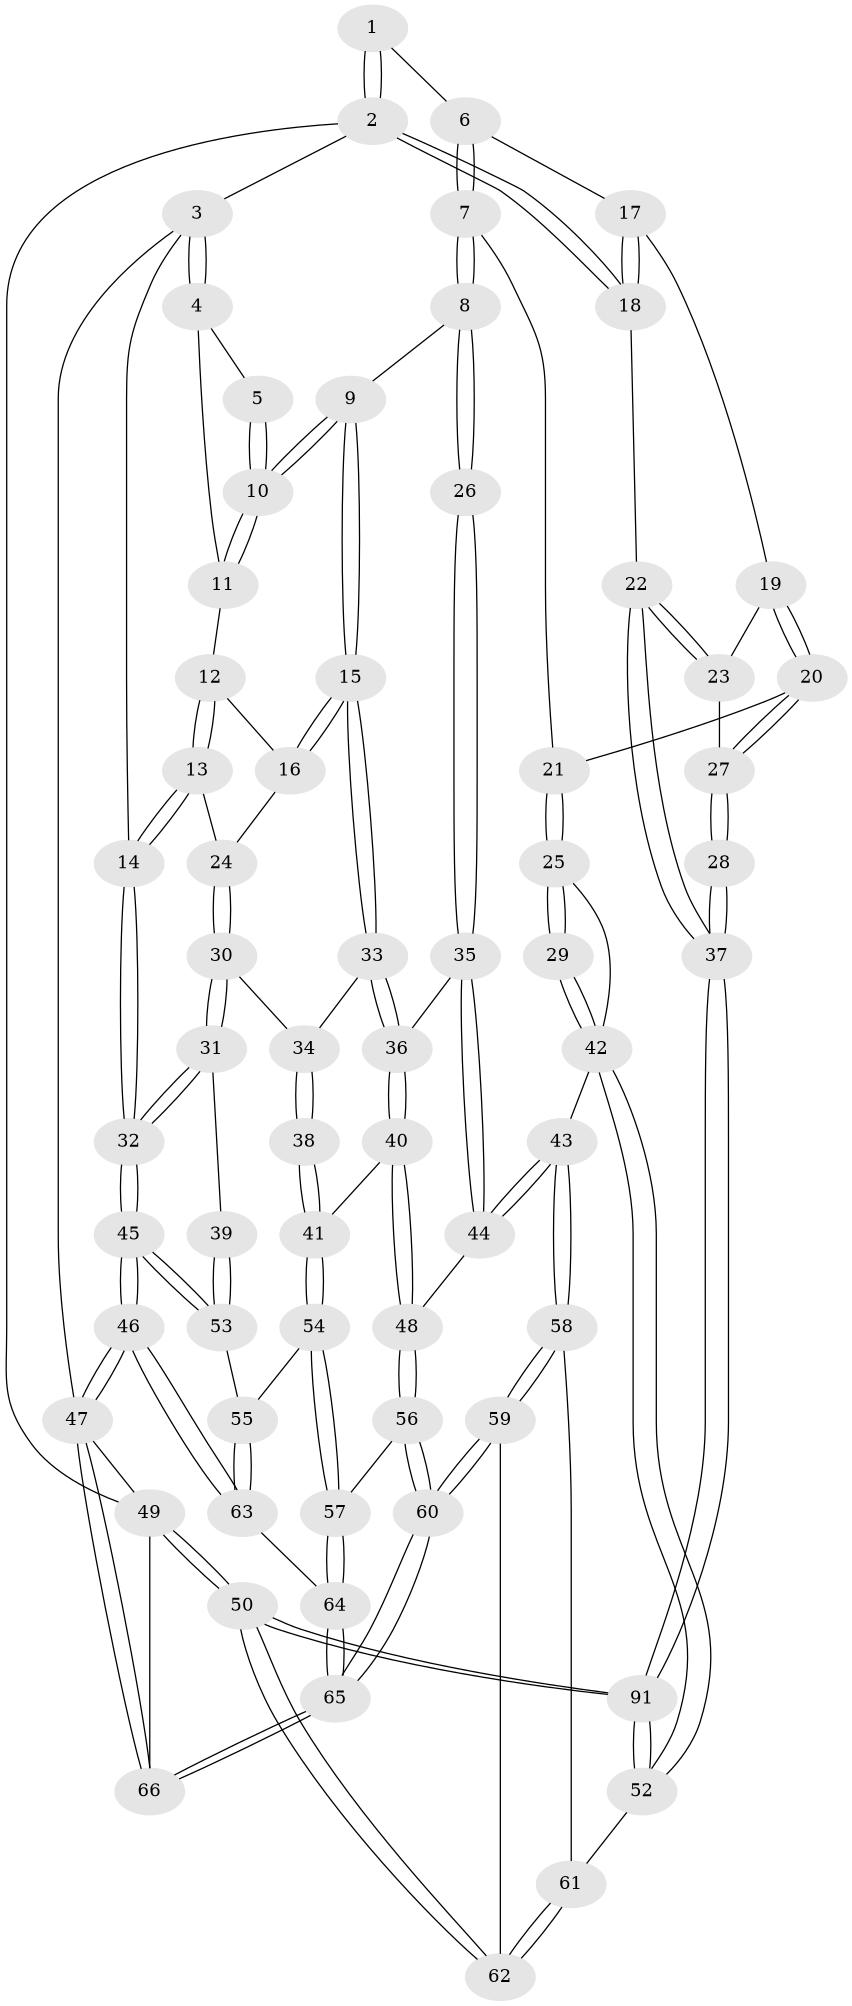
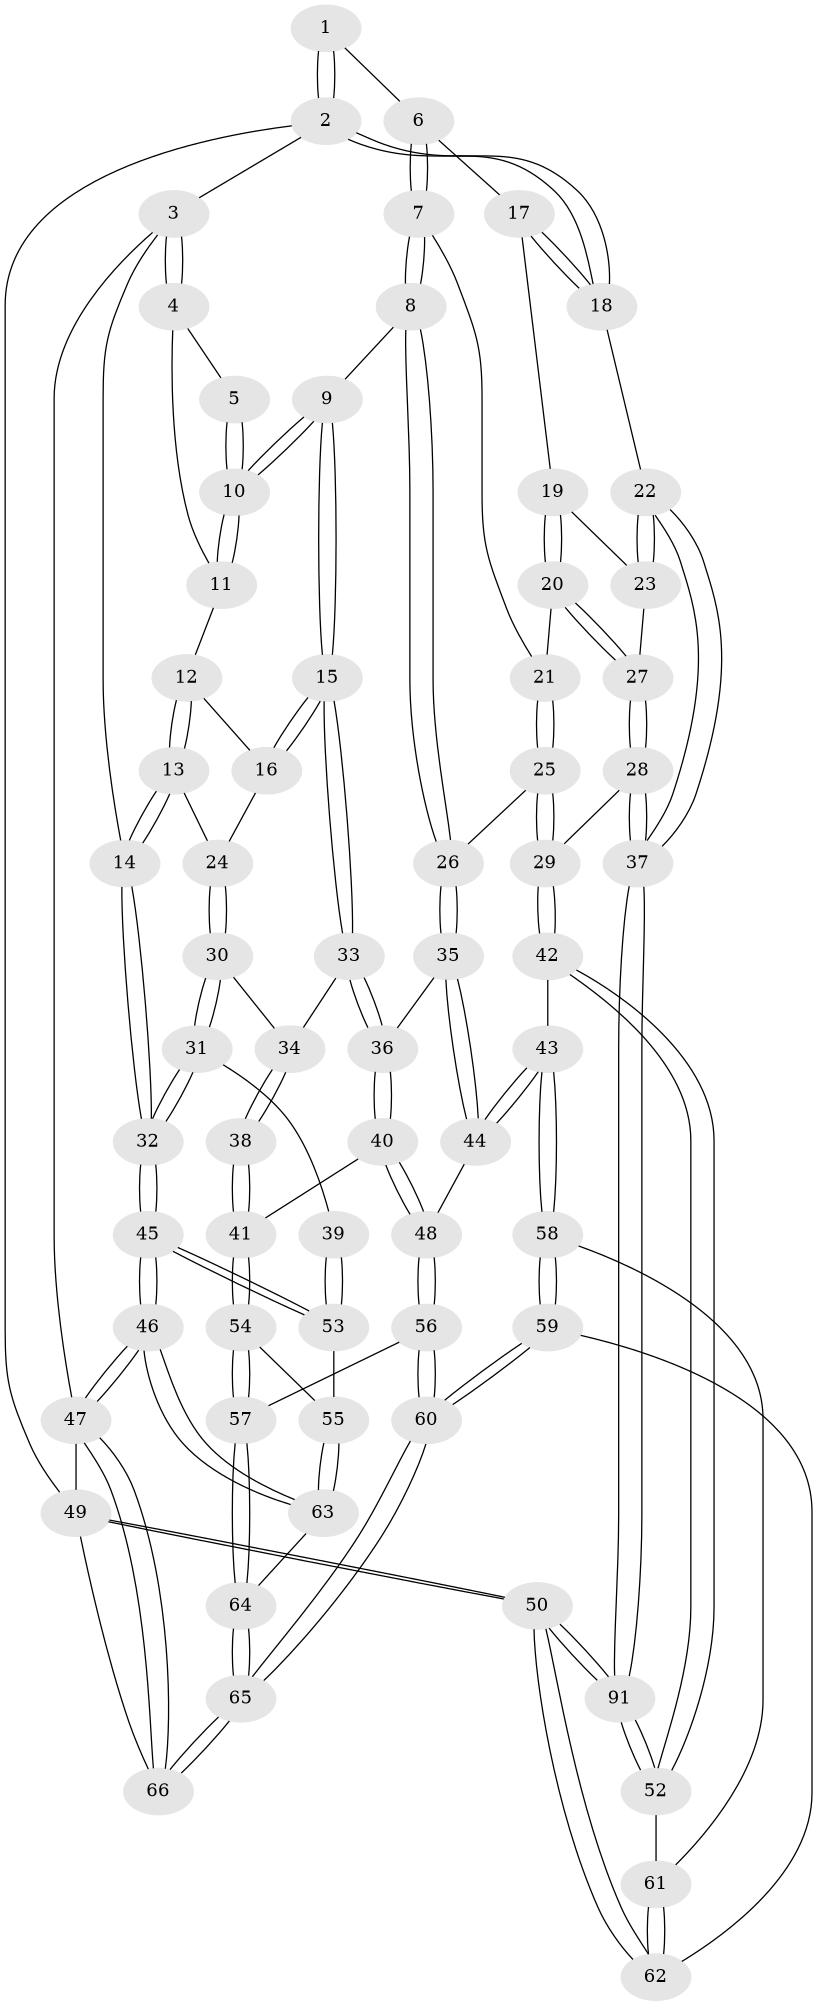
  graph {
    node [color=gray90 style=filled]
    1
    2
    6
    3
    18
    49
    7
    17
    4
    14
    47
    22
    66
    50
    5
    11
    32
    10
    12
    8
    21
    19
    9
    26
    25
    15
    35
    16
    33
    13
    24
    30
    45
    34
    36
    20
    23
    37
    27
    28
    29
    n42 [label=91]
    31
    42
    44
    43
    52
    39
    38
    53
    46
    40
    41
    48
    54
    55
    56
    57
    58
    61
    59
    63
    64
    60
    62
    65
    1 -- 2
    1 -- 2
    1 -- 6
    2 -- 3
    2 -- 18
    2 -- 18
    2 -- 49
    6 -- 7
    6 -- 7
    6 -- 17
    3 -- 4
    3 -- 4
    3 -- 14
    3 -- 47
    18 -- 22
    49 -- 66
    49 -- 50
    49 -- 50
    7 -- 8
    7 -- 8
    7 -- 21
    17 -- 18
    17 -- 18
    17 -- 19
    4 -- 5
    4 -- 11
    14 -- 32
    14 -- 32
    47 -- 49
    47 -- 66
    47 -- 66
    22 -- 23
    22 -- 23
    22 -- 37
    22 -- 37
    50 -- n42
    50 -- n42
    50 -- 62
    50 -- 62
    5 -- 10
    5 -- 10
    11 -- 12
    32 -- 45
    32 -- 45
    10 -- 11
    10 -- 11
    12 -- 16
    12 -- 13
    12 -- 13
    8 -- 9
    8 -- 26
    8 -- 26
    21 -- 25
    21 -- 25
    19 -- 20
    19 -- 20
    19 -- 23
    9 -- 10
    9 -- 10
    9 -- 15
    9 -- 15
    26 -- 35
    26 -- 35
-   25 -- 42
+   25 -- 26
    25 -- 29
    25 -- 29
    15 -- 16
    15 -- 16
    15 -- 33
    15 -- 33
    35 -- 36
    35 -- 44
    35 -- 44
    16 -- 24
    33 -- 34
    33 -- 36
    33 -- 36
    13 -- 14
    13 -- 14
    13 -- 24
    24 -- 30
    24 -- 30
    30 -- 34
    30 -- 31
    30 -- 31
    45 -- 53
    45 -- 53
    45 -- 46
    45 -- 46
    34 -- 38
    34 -- 38
    36 -- 40
    36 -- 40
    20 -- 21
    20 -- 27
    20 -- 27
    23 -- 27
    37 -- n42
    37 -- n42
    27 -- 28
    27 -- 28
    28 -- 37
    28 -- 37
+   28 -- 29
    29 -- 42
    29 -- 42
    n42 -- 52
    n42 -- 52
    31 -- 32
    31 -- 32
    31 -- 39
    42 -- 43
    42 -- 52
    42 -- 52
    44 -- 48
    43 -- 44
    43 -- 44
    43 -- 58
    43 -- 58
    52 -- 61
    39 -- 53
    39 -- 53
    38 -- 41
    38 -- 41
    53 -- 55
    46 -- 47
    46 -- 47
    46 -- 63
    46 -- 63
    40 -- 41
    40 -- 48
    40 -- 48
    41 -- 54
    41 -- 54
    48 -- 56
    48 -- 56
    54 -- 55
    54 -- 57
    54 -- 57
    55 -- 63
    55 -- 63
    56 -- 57
    56 -- 60
    56 -- 60
    57 -- 64
    57 -- 64
    58 -- 61
    58 -- 59
    58 -- 59
    61 -- 62
    61 -- 62
    59 -- 60
    59 -- 60
    59 -- 62
    63 -- 64
    64 -- 65
    64 -- 65
    60 -- 65
    60 -- 65
    65 -- 66
    65 -- 66
  }
